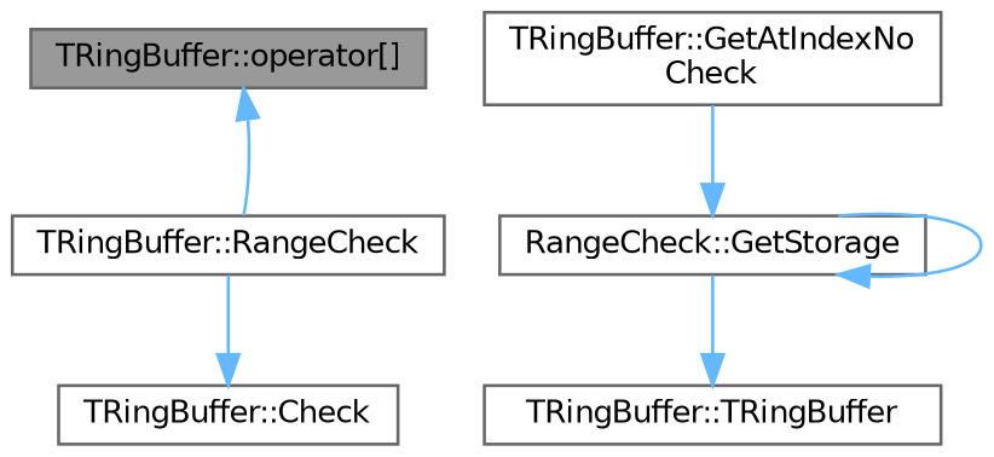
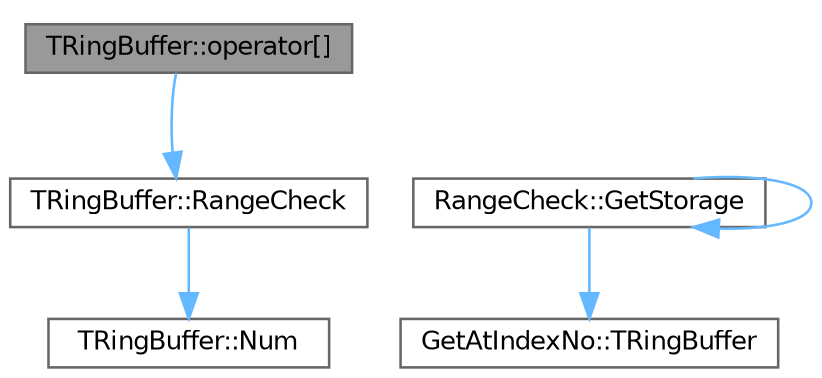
  digraph {
    rankdir=TB
    node [color=grey40 fillcolor=white fontname=Helvetica fontsize=10 shape=box style=filled]
    edge [color=steelblue1 fontname=Helvetica fontsize=10 labelfontname=Helvetica labelfontsize=10 style=solid]
    n1 [color=gray40 fillcolor=grey60 fontcolor=black height=0.2 label="TRingBuffer::operator[]" width=0.4]
    n2 [height=0.2 label="TRingBuffer::RangeCheck" width=0.4]
-   n3 [height=0.2 label="TRingBuffer::GetAtIndexNo\lCheck" width=0.4]
    n4 [height=0.2 label="RangeCheck::GetStorage" width=0.4]
-   n5 [height=0.2 label="TRingBuffer::Check" width=0.4]
-   n6 [height=0.2 label="TRingBuffer::TRingBuffer" width=0.4]
-   n2 -> n1
+   n5 [height=0.2 label="TRingBuffer::Num" width=0.4]
+   n6 [height=0.2 label="GetAtIndexNo::TRingBuffer" width=0.4]
+   n1 -> n2
    n2 -> n5
-   n3 -> n4
    n4 -> n4
    n4 -> n6
  }
